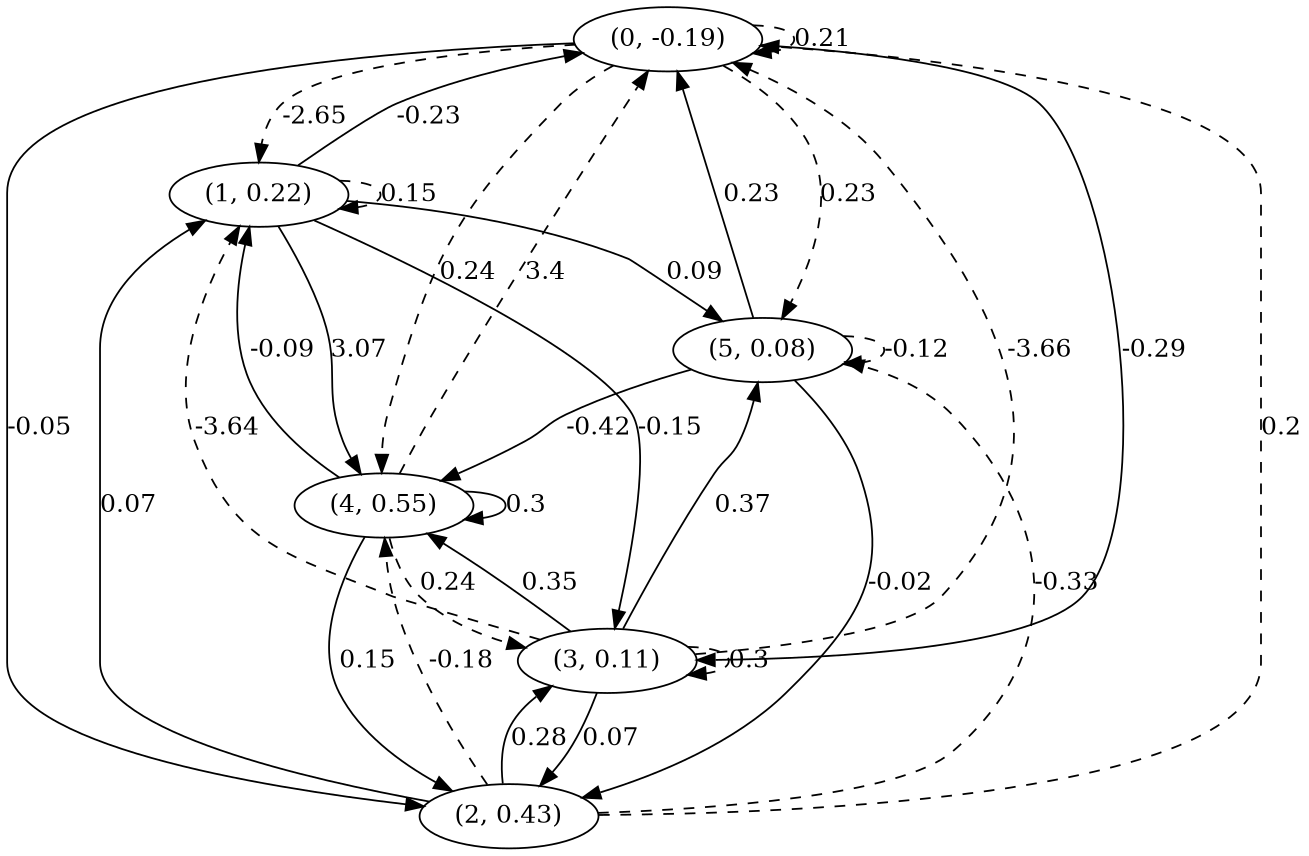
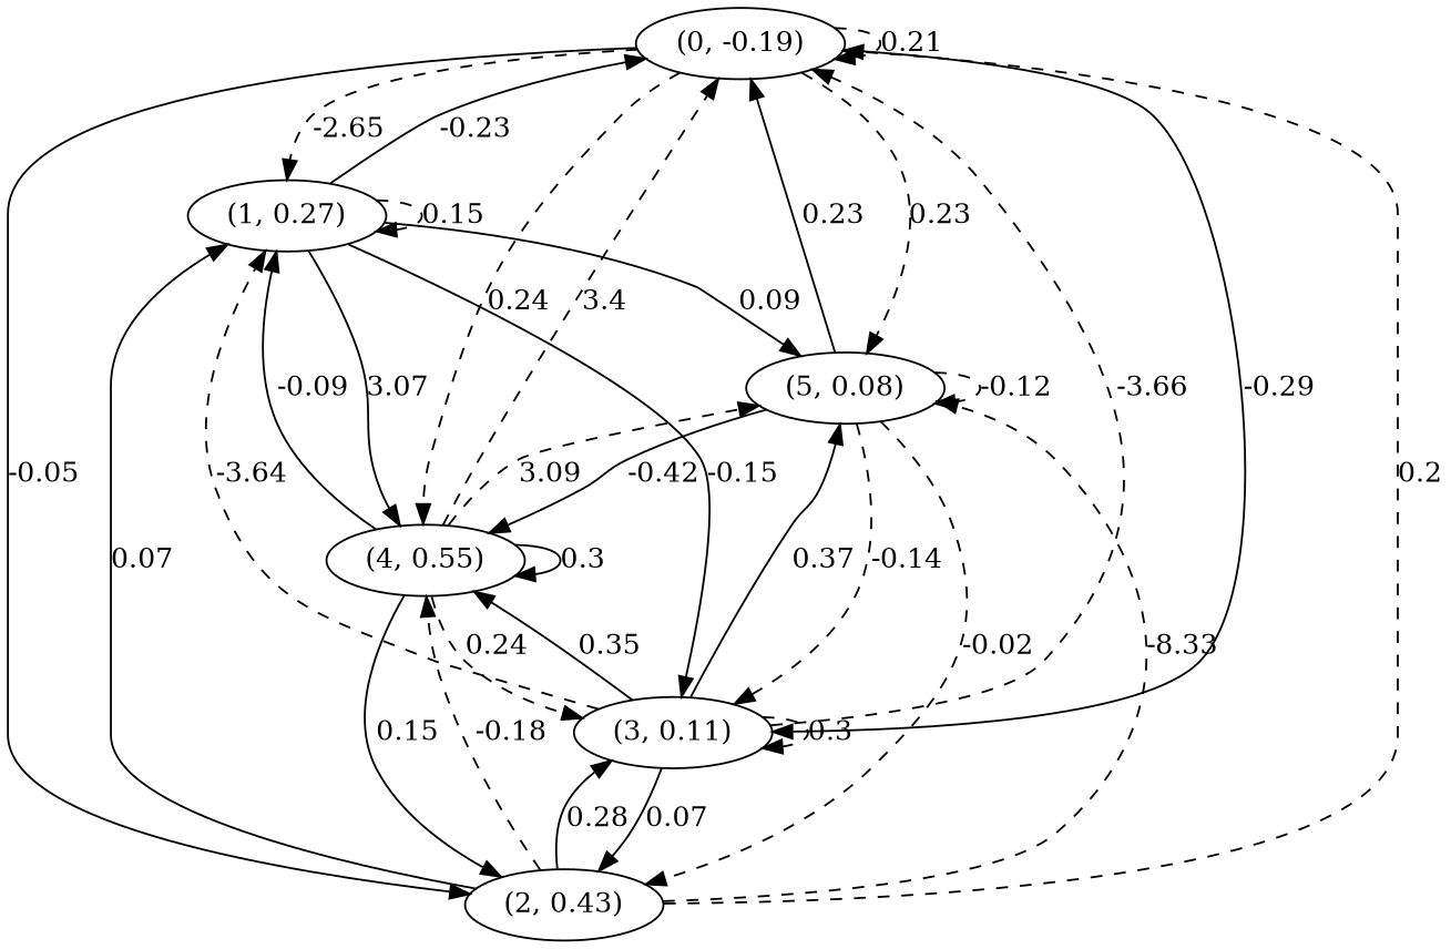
  digraph {
    edge [style=solid]
    n1 [label="(0, -0.19)"]
-   n2 [label="(1, 0.22)"]
+   n2 [label="(1, 0.27)"]
    n3 [label="(2, 0.43)"]
    n4 [label="(3, 0.11)"]
    n5 [label="(4, 0.55)"]
    n6 [label="(5, 0.08)"]
    n1 -> n1 [label=0.21 style=dashed]
    n1 -> n2 [label=-2.65 style=dashed]
    n1 -> n3 [label=-0.05]
    n1 -> n4 [label=-0.29]
    n1 -> n5 [label=0.24 style=dashed]
    n1 -> n6 [label=0.23 style=dashed]
    n2 -> n1 [label=-0.23]
    n2 -> n2 [label=0.15 style=dashed]
    n2 -> n4 [label=-0.15]
    n2 -> n5 [label=3.07]
    n2 -> n6 [label=0.09]
    n3 -> n1 [label=0.2 style=dashed]
    n3 -> n2 [label=0.07]
    n3 -> n4 [label=0.28]
    n3 -> n5 [label=-0.18 style=dashed]
-   n3 -> n6 [label=-0.33 style=dashed]
+   n3 -> n6 [label=-8.33 style=dashed]
    n4 -> n1 [label=-3.66 style=dashed]
    n4 -> n2 [label=-3.64 style=dashed]
    n4 -> n3 [label=0.07]
    n4 -> n4 [label=0.3 style=dashed]
    n4 -> n5 [label=0.35]
    n4 -> n6 [label=0.37]
    n5 -> n1 [label=3.4 style=dashed]
    n5 -> n2 [label=-0.09]
    n5 -> n3 [label=0.15]
    n5 -> n4 [label=0.24 style=dashed]
    n5 -> n5 [label=0.3]
+   n5 -> n6 [label=3.09 style=dashed]
    n6 -> n1 [label=0.23]
-   n6 -> n3 [label=-0.02]
+   n6 -> n3 [label=-0.02 style=dashed]
+   n6 -> n4 [label=-0.14 style=dashed]
    n6 -> n5 [label=-0.42]
    n6 -> n6 [label=-0.12 style=dashed]
  }
